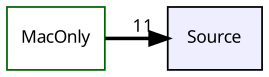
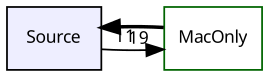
  digraph {
    compound=true
    rankdir=LR
    node [fontname="Lucinda Grande" fontsize=10 shape=box]
    edge [labeldistance=1.5 labelfontname="Lucinda Grande" labelfontsize=10]
    n1 [fillcolor="#eeeeff" label=Source pencolor=black style=filled color=black]
    n2 [label=MacOnly color=darkgreen]
+   n1 -> n2 [headlabel=19 style=solid]
    n2 -> n1 [headlabel=11 style=bold]
  }
